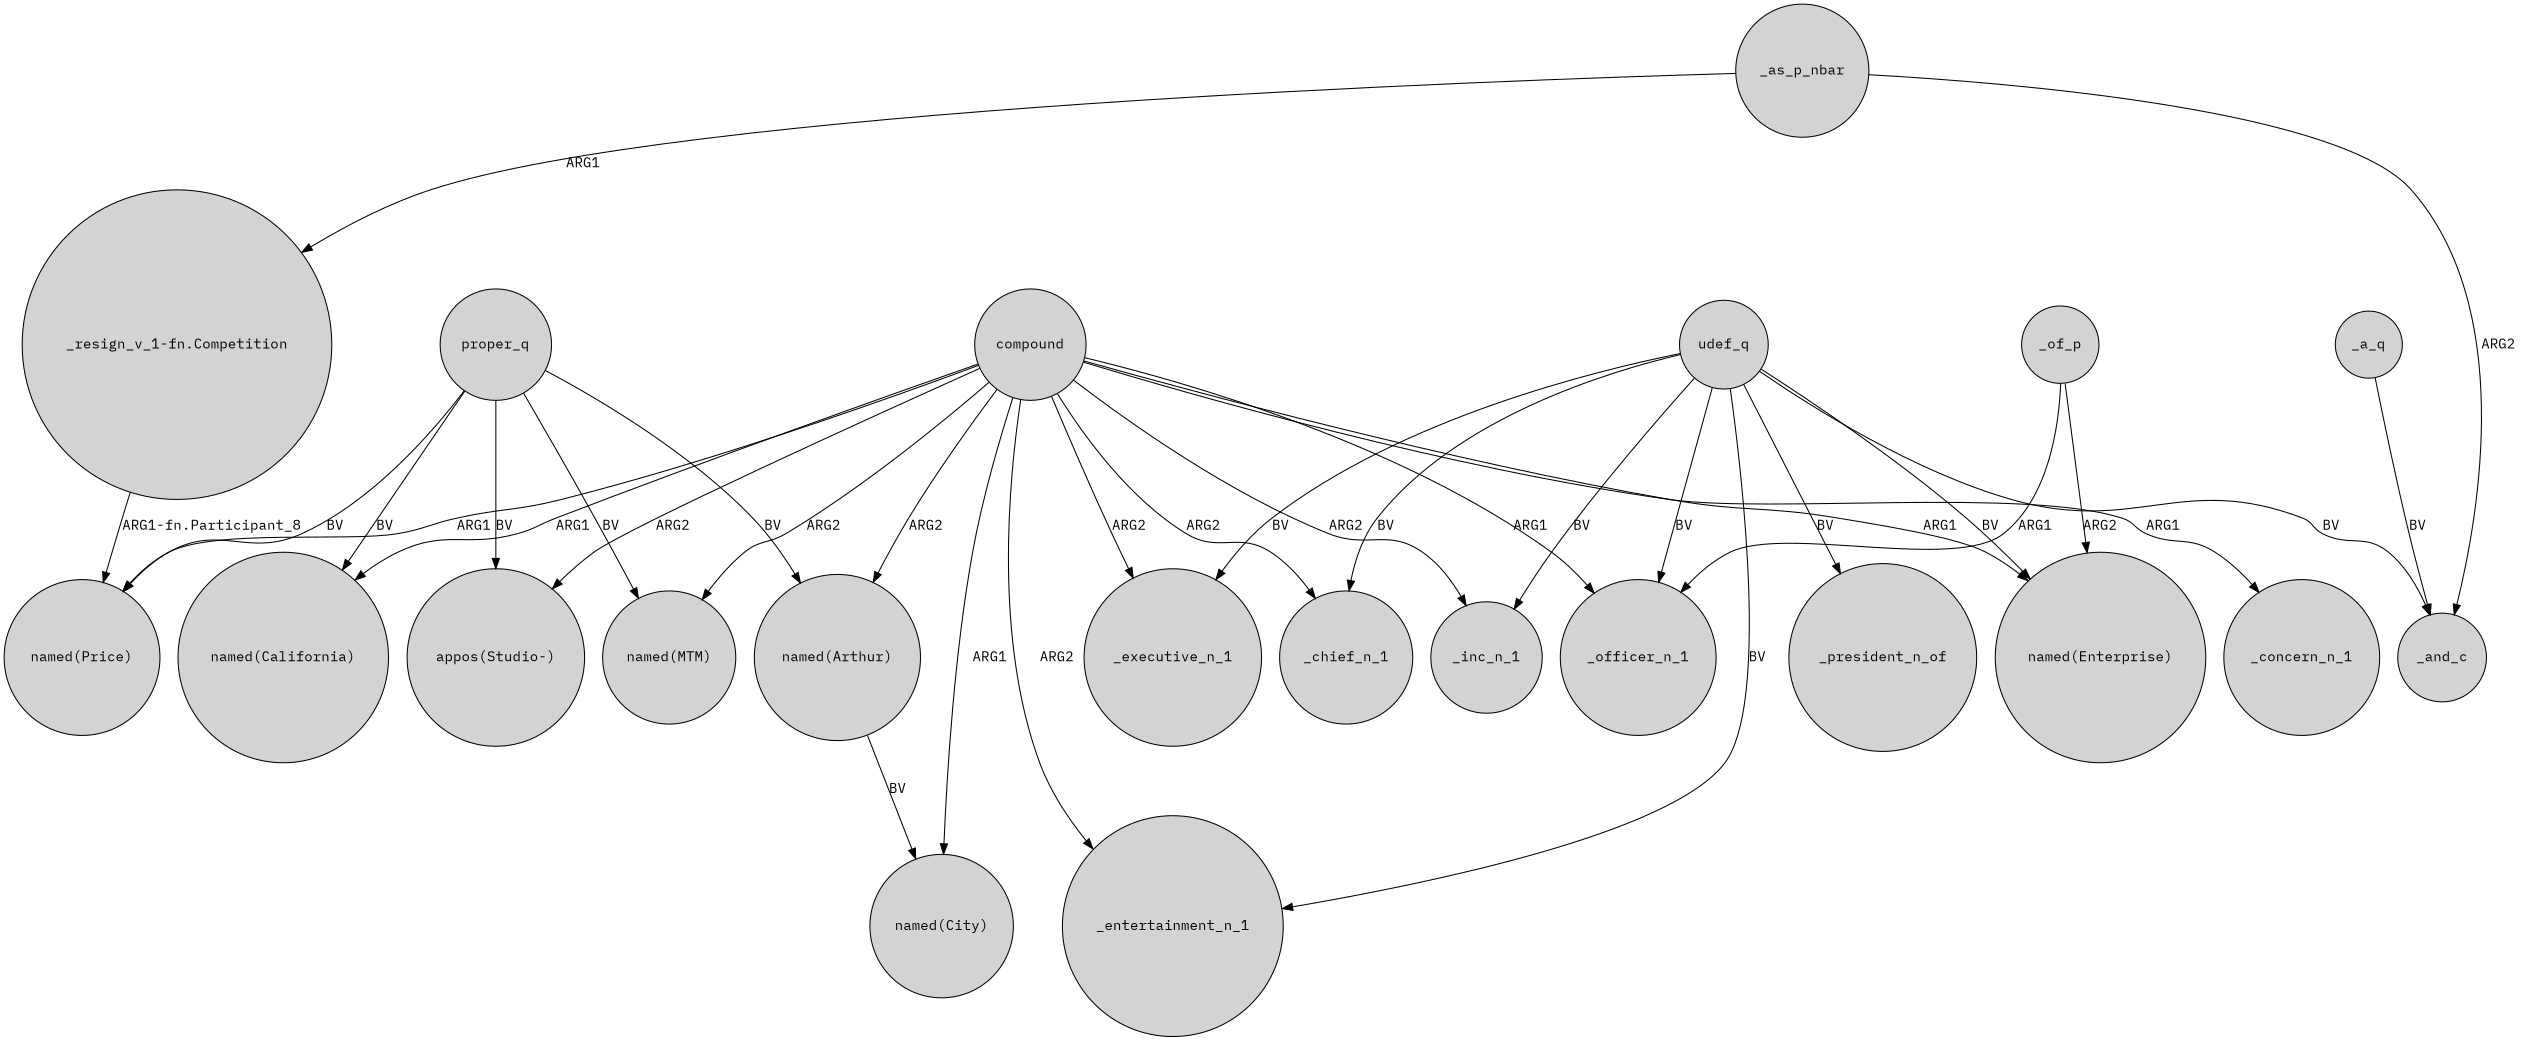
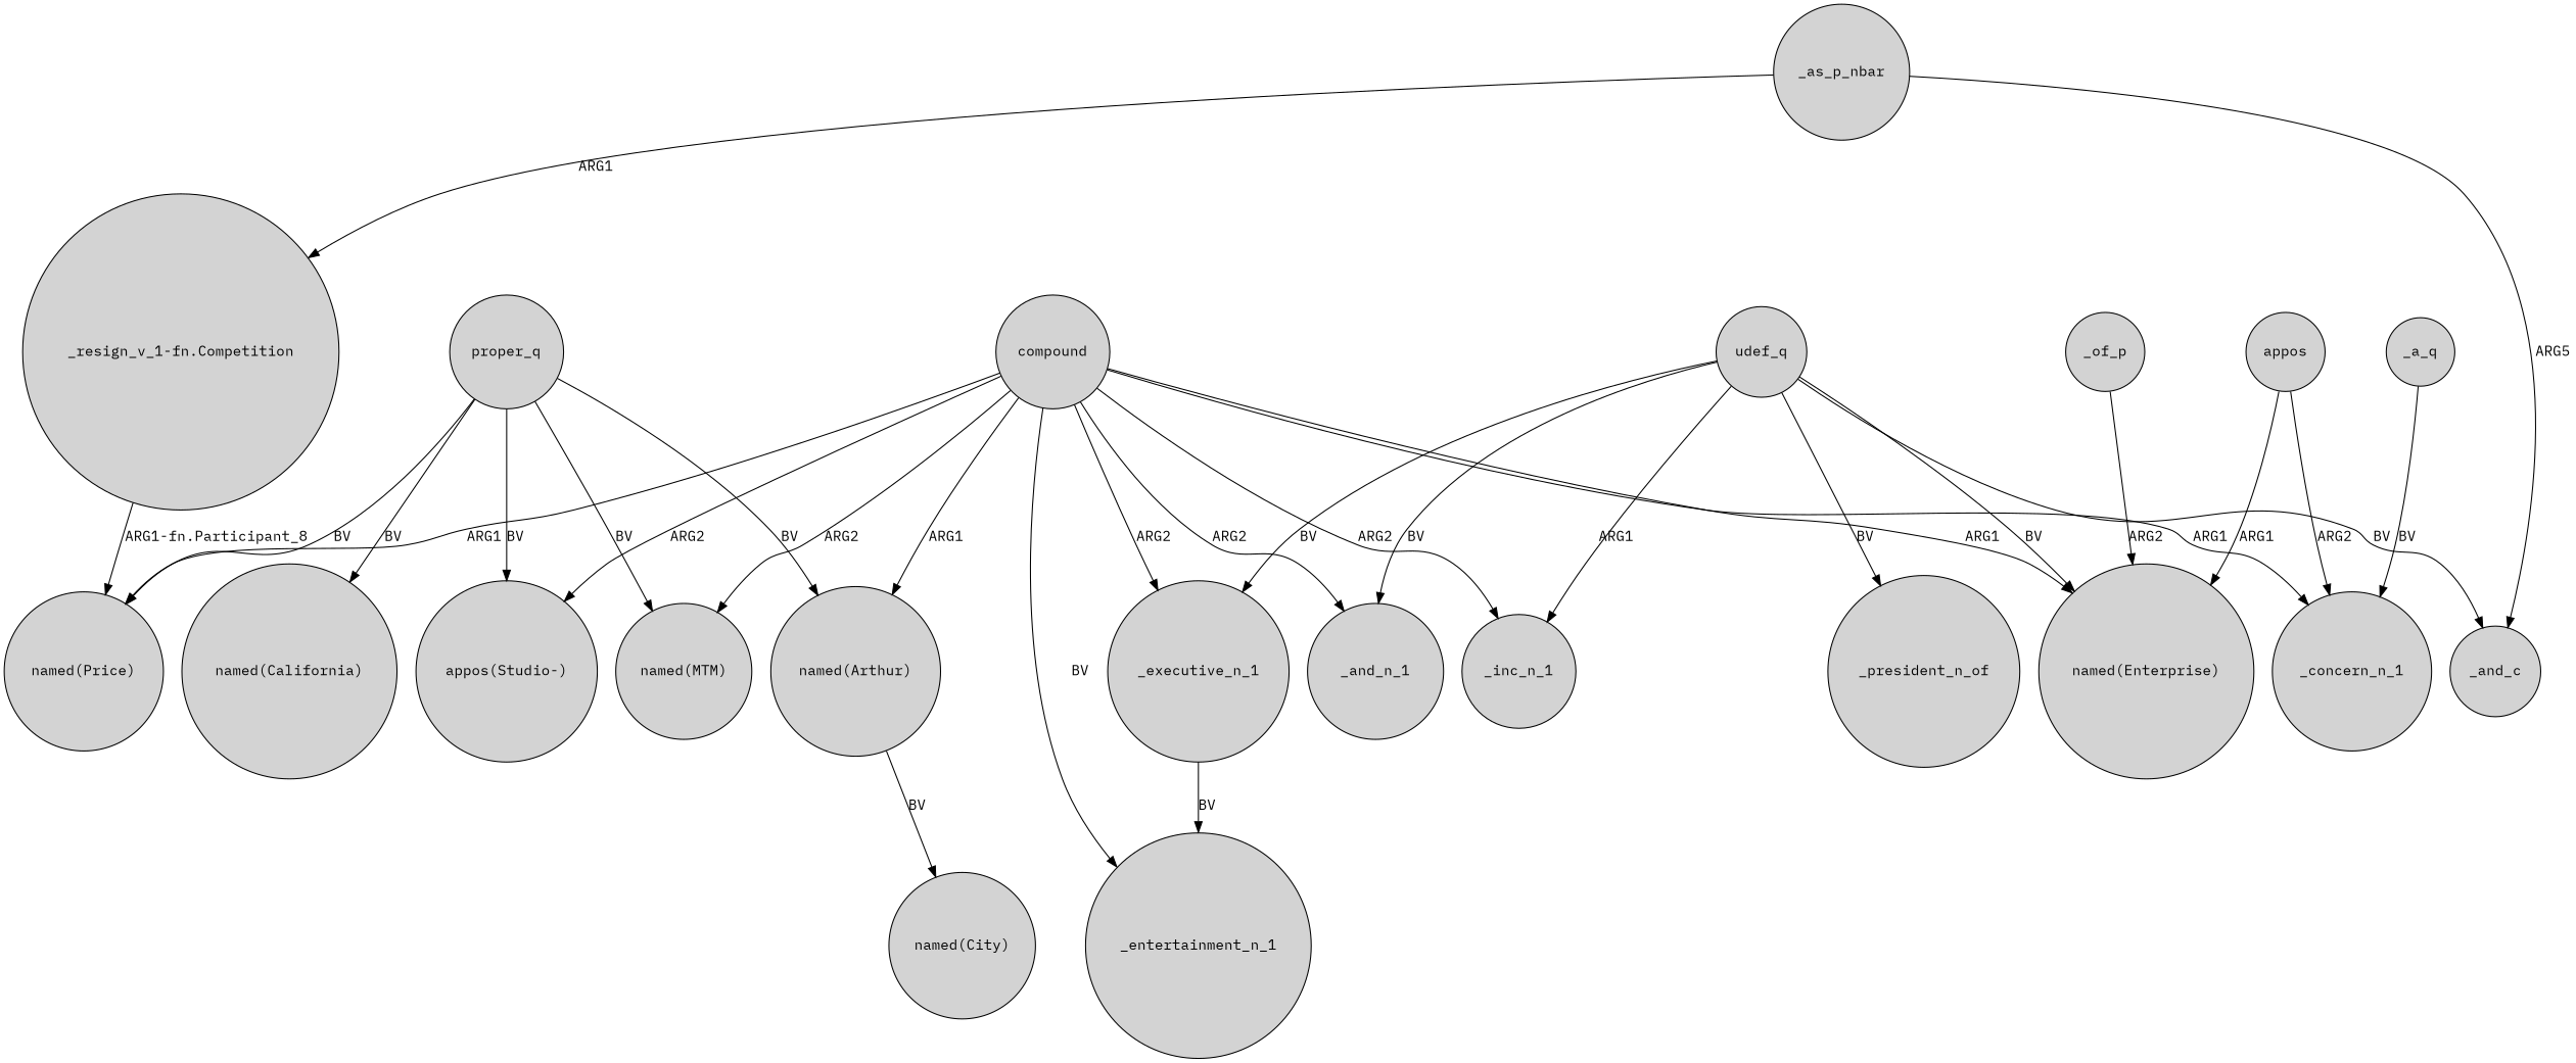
  digraph {
    fontname="IBM Plex Mono"
    node [fontname="IBM Plex Mono" shape=circle style=filled]
    edge [fontname="IBM Plex Mono"]
    compound
    "named(City)"
    "named(Enterprise)"
-   _chief_n_1
+   _chief_n_1 [label=_and_n_1]
    "named(Price)"
    _entertainment_n_1
-   _officer_n_1
    _concern_n_1
    _inc_n_1
    _executive_n_1
    "named(Arthur)"
    "named(MTM)"
    n13 [label="appos(Studio-)"]
    "named(California)"
    _of_p
    "_resign_v_1-fn.Competition"
    udef_q
    _and_c
    _president_n_of
+   appos
    _as_p_nbar
    _a_q
    proper_q
-   compound -> "named(City)" [label=ARG1]
    compound -> "named(Enterprise)" [label=ARG1]
    compound -> _chief_n_1 [label=ARG2]
    compound -> "named(Price)" [label=ARG1]
-   compound -> _entertainment_n_1 [label=ARG2]
-   compound -> _officer_n_1 [label=ARG1]
+   compound -> _entertainment_n_1 [label=BV]
    compound -> _concern_n_1 [label=ARG1]
    compound -> _inc_n_1 [label=ARG2]
    compound -> _executive_n_1 [label=ARG2]
-   compound -> "named(Arthur)" [label=ARG2]
+   compound -> "named(Arthur)" [label=ARG1]
    compound -> "named(MTM)" [label=ARG2]
    compound -> n13 [label=ARG2]
-   compound -> "named(California)" [label=ARG1]
    "named(Arthur)" -> "named(City)" [label=BV]
    _of_p -> "named(Enterprise)" [label=ARG2]
-   _of_p -> _officer_n_1 [label=ARG1]
    "_resign_v_1-fn.Competition" -> "named(Price)" [label="ARG1-fn.Participant_8"]
    udef_q -> "named(Enterprise)" [label=BV]
    udef_q -> _chief_n_1 [label=BV]
-   udef_q -> _entertainment_n_1 [label=BV]
-   udef_q -> _officer_n_1 [label=BV]
-   udef_q -> _inc_n_1 [label=BV]
+   _executive_n_1 -> _entertainment_n_1 [label=BV]
+   udef_q -> _inc_n_1 [label=ARG1]
    udef_q -> _executive_n_1 [label=BV]
    udef_q -> _and_c [label=BV]
    udef_q -> _president_n_of [label=BV]
+   appos -> "named(Enterprise)" [label=ARG1]
+   appos -> _concern_n_1 [label=ARG2]
    _as_p_nbar -> "_resign_v_1-fn.Competition" [label=ARG1]
-   _as_p_nbar -> _and_c [label=ARG2]
-   _a_q -> _and_c [label=BV]
+   _as_p_nbar -> _and_c [label=ARG5]
+   _a_q -> _concern_n_1 [label=BV]
    proper_q -> "named(Price)" [label=BV]
    proper_q -> "named(Arthur)" [label=BV]
    proper_q -> "named(MTM)" [label=BV]
    proper_q -> n13 [label=BV]
    proper_q -> "named(California)" [label=BV]
  }
